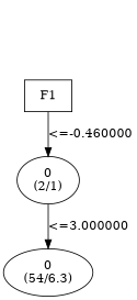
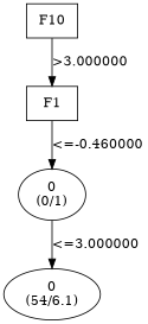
  digraph {
    node [shape=box]
+   n1 [label="F10\n"]
    n2 [label="F1\n"]
-   n3 [label="0\n(54/6.3)" shape=ellipse]
-   n4 [label="0\n(2/1)" shape=ellipse]
+   n3 [label="0\n(54/6.1)" shape=ellipse]
+   n4 [label="0\n(0/1)" shape=ellipse]
+   n1 -> n2 [label=">3.000000"]
    n2 -> n4 [label="<=-0.460000"]
    n4 -> n3 [label="<=3.000000"]
  }
